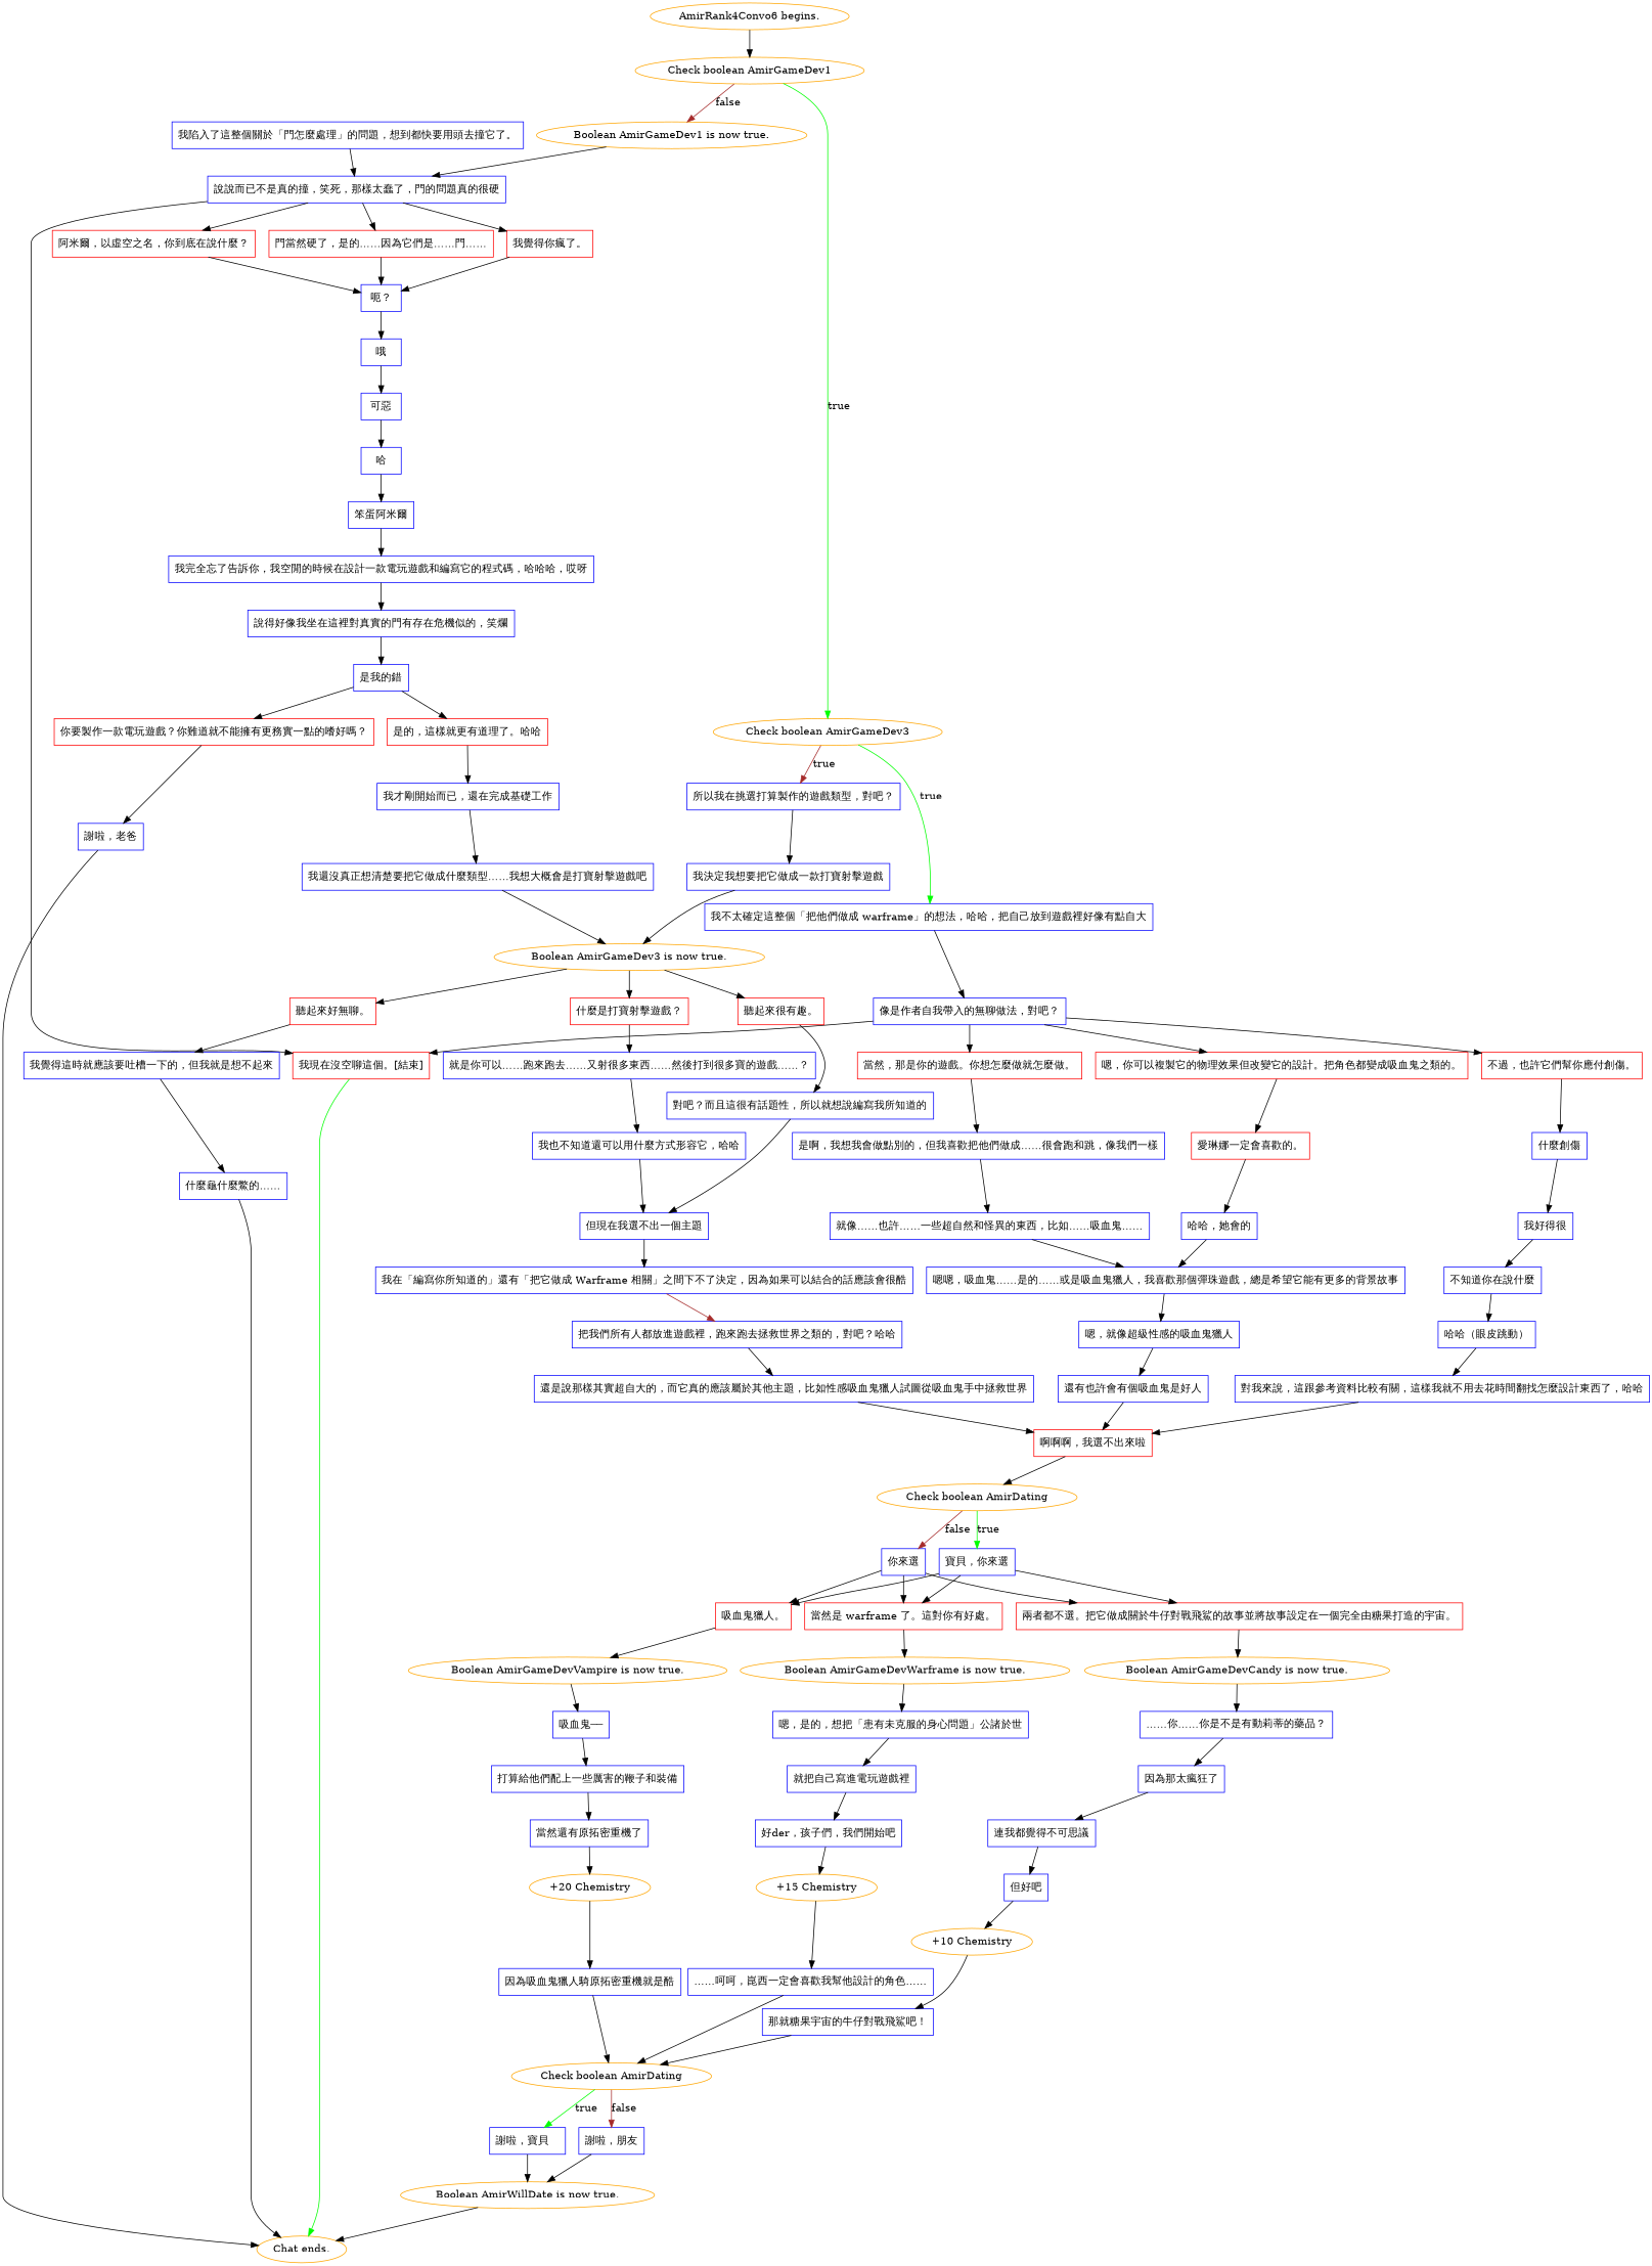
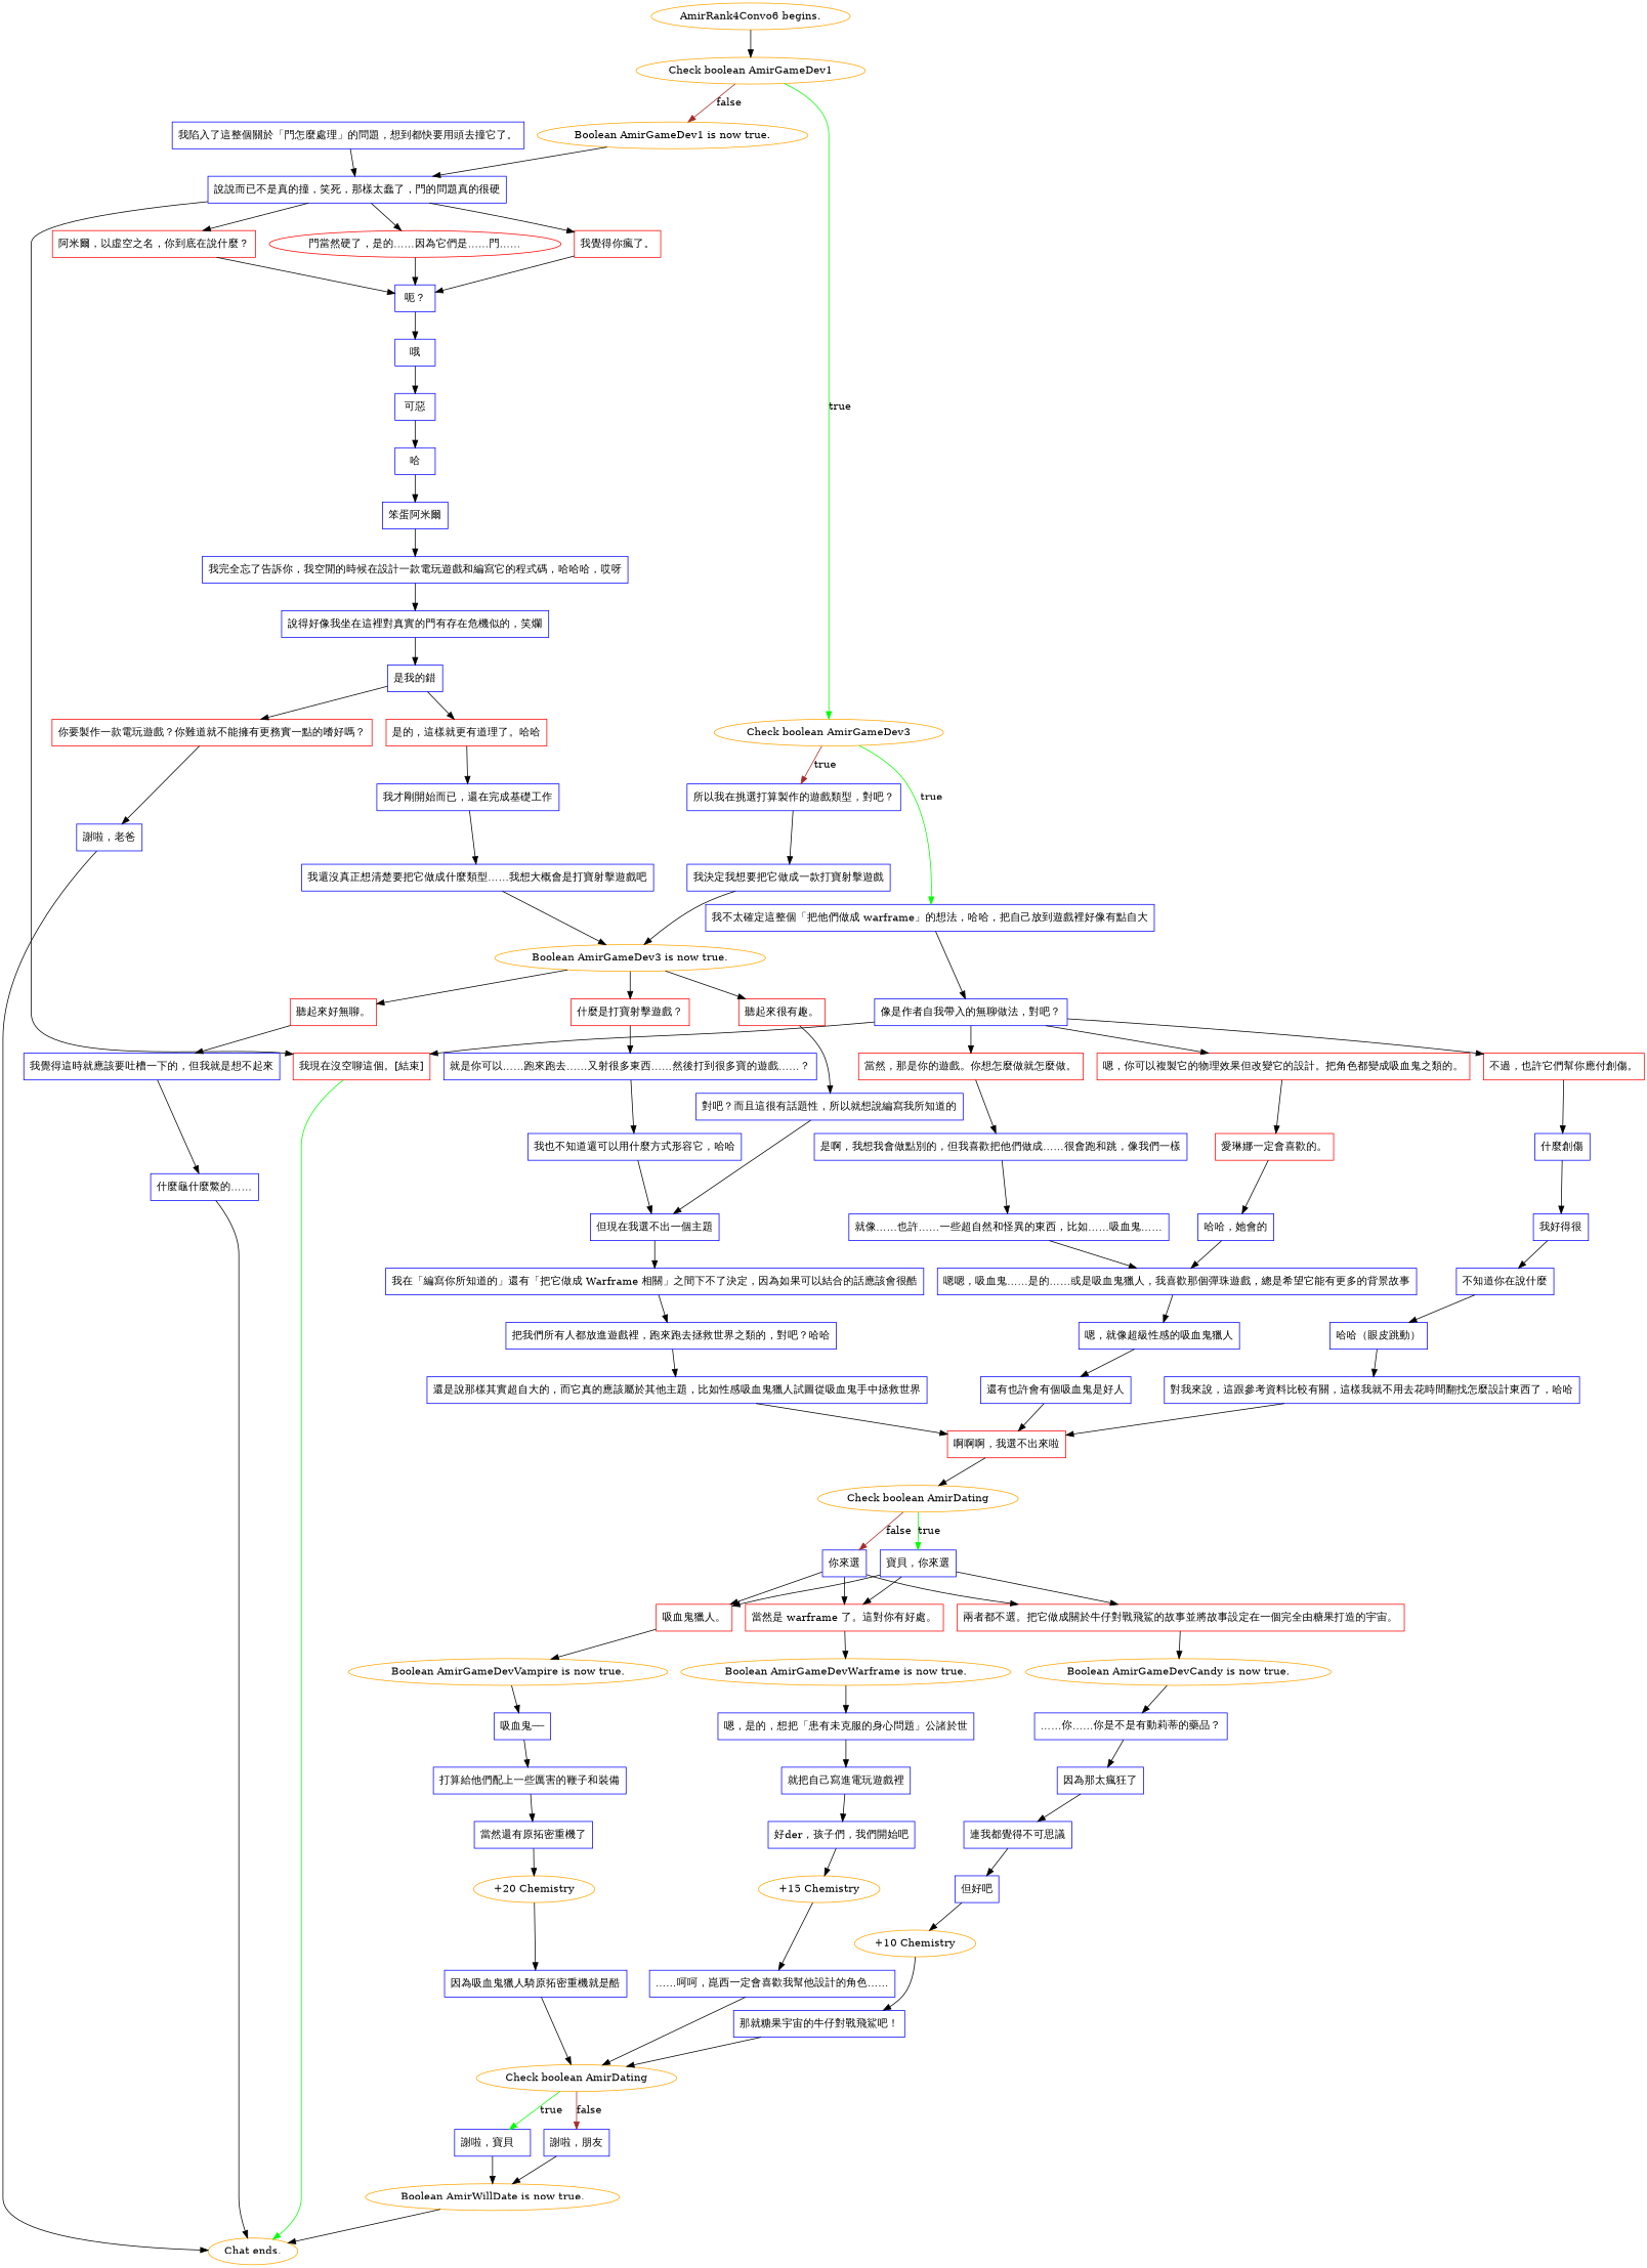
  digraph {
    node [color=blue shape=box]
    "AmirRank4Convo6 begins." [color=orange shape=""]
    n2 [color=orange label="Check boolean AmirGameDev1" shape=""]
    n3 [color=orange label="Check boolean AmirGameDev3" shape=""]
    n4 [color=orange label="Boolean AmirGameDev1 is now true." shape=""]
    n5 [label="我不太確定這整個「把他們做成 warframe」的想法，哈哈，把自己放到遊戲裡好像有點自大"]
    n6 [label="所以我在挑選打算製作的遊戲類型，對吧？"]
    n7 [label="說說而已不是真的撞，笑死，那樣太蠢了，門的問題真的很硬"]
    n8 [label="像是作者自我帶入的無聊做法，對吧？"]
    n9 [label="我決定我想要把它做成一款打寶射擊遊戲"]
    n10 [label="我陷入了這整個關於「門怎麼處理」的問題，想到都快要用頭去撞它了。"]
    n11 [color=red label="嗯，你可以複製它的物理效果但改變它的設計。把角色都變成吸血鬼之類的。"]
    n12 [color=red label="當然，那是你的遊戲。你想怎麼做就怎麼做。"]
    n13 [color=red label="不過，也許它們幫你應付創傷。"]
    n14 [color=red label="我現在沒空聊這個。[結束]"]
    n15 [color=orange label="Boolean AmirGameDev3 is now true." shape=""]
    n16 [color=red label="阿米爾，以虛空之名，你到底在說什麼？"]
-   n17 [color=red label="門當然硬了，是的……因為它們是……門……"]
+   n17 [color=red label="門當然硬了，是的……因為它們是……門……" shape=ellipse]
    n18 [color=red label="我覺得你瘋了。"]
    n19 [color=red label="愛琳娜一定會喜歡的。"]
    n20 [label="是啊，我想我會做點別的，但我喜歡把他們做成……很會跑和跳，像我們一樣"]
    n21 [label="什麼創傷"]
    "Chat ends." [color=orange shape=""]
    n23 [color=red label="聽起來很有趣。"]
    n24 [color=red label="什麼是打寶射擊遊戲？"]
    n25 [color=red label="聽起來好無聊。"]
    n26 [label="呃？"]
    n27 [label="哈哈，她會的"]
    n28 [label="就像……也許……一些超自然和怪異的東西，比如……吸血鬼……"]
    n29 [label="我好得很"]
    n30 [label="對吧？而且這很有話題性，所以就想說編寫我所知道的"]
    n31 [label="就是你可以……跑來跑去……又射很多東西……然後打到很多寶的遊戲……？"]
    n32 [label="我覺得這時就應該要吐槽一下的，但我就是想不起來"]
    n33 [label="哦"]
    n34 [label="嗯嗯，吸血鬼……是的……或是吸血鬼獵人，我喜歡那個彈珠遊戲，總是希望它能有更多的背景故事"]
    n35 [label="不知道你在說什麼"]
    n36 [label="但現在我選不出一個主題"]
    n37 [label="我也不知道還可以用什麼方式形容它，哈哈"]
    n38 [label="什麼龜什麼鱉的……"]
    n39 [label="可惡"]
    n40 [label="嗯，就像超級性感的吸血鬼獵人"]
    n41 [label="哈哈（眼皮跳動）"]
    n42 [label="我在「編寫你所知道的」還有「把它做成 Warframe 相關」之間下不了決定，因為如果可以結合的話應該會很酷"]
    n43 [label="哈"]
    n44 [label="還有也許會有個吸血鬼是好人"]
    n45 [label="對我來說，這跟參考資料比較有關，這樣我就不用去花時間翻找怎麼設計東西了，哈哈"]
    n46 [label="把我們所有人都放進遊戲裡，跑來跑去拯救世界之類的，對吧？哈哈"]
    n47 [label="笨蛋阿米爾"]
    n48 [color=red label="啊啊啊，我選不出來啦"]
    n49 [label="還是說那樣其實超自大的，而它真的應該屬於其他主題，比如性感吸血鬼獵人試圖從吸血鬼手中拯救世界"]
    n50 [label="我完全忘了告訴你，我空閒的時候在設計一款電玩遊戲和編寫它的程式碼，哈哈哈，哎呀"]
    n51 [color=orange label="Check boolean AmirDating" shape=""]
    n52 [label="說得好像我坐在這裡對真實的門有存在危機似的，笑爛"]
    n53 [label="寶貝，你來選"]
    n54 [label="你來選"]
    n55 [label="是我的錯"]
    n56 [color=red label="吸血鬼獵人。"]
    n57 [color=red label="當然是 warframe 了。這對你有好處。"]
    n58 [color=red label="兩者都不選。把它做成關於牛仔對戰飛鯊的故事並將故事設定在一個完全由糖果打造的宇宙。"]
    n59 [color=red label="是的，這樣就更有道理了。哈哈"]
    n60 [color=red label="你要製作一款電玩遊戲？你難道就不能擁有更務實一點的嗜好嗎？"]
    n61 [color=orange label="Boolean AmirGameDevVampire is now true." shape=""]
    n62 [color=orange label="Boolean AmirGameDevWarframe is now true." shape=""]
    n63 [color=orange label="Boolean AmirGameDevCandy is now true." shape=""]
    n64 [label="我才剛開始而已，還在完成基礎工作"]
    n65 [label="謝啦，老爸"]
    n66 [label="吸血鬼──"]
    n67 [label="嗯，是的，想把「患有未克服的身心問題」公諸於世"]
    n68 [label="……你……你是不是有動莉蒂的藥品？"]
    n69 [label="我還沒真正想清楚要把它做成什麼類型……我想大概會是打寶射擊遊戲吧"]
    n70 [label="打算給他們配上一些厲害的鞭子和裝備"]
    n71 [label="就把自己寫進電玩遊戲裡"]
    n72 [label="因為那太瘋狂了"]
    n73 [label="當然還有原拓密重機了"]
    n74 [label="好der，孩子們，我們開始吧"]
    n75 [label="連我都覺得不可思議"]
    n76 [color=orange label="+20 Chemistry" shape=""]
    n77 [color=orange label="+15 Chemistry" shape=""]
    n78 [label="但好吧"]
    n79 [label="因為吸血鬼獵人騎原拓密重機就是酷"]
    n80 [label="……呵呵，崑西一定會喜歡我幫他設計的角色……"]
    n81 [color=orange label="+10 Chemistry" shape=""]
    n82 [color=orange label="Check boolean AmirDating" shape=""]
    n83 [label="那就糖果宇宙的牛仔對戰飛鯊吧！"]
    n84 [label="謝啦，寶貝　"]
    n85 [label="謝啦，朋友"]
    n86 [color=orange label="Boolean AmirWillDate is now true." shape=""]
    "AmirRank4Convo6 begins." -> n2
    n2 -> n3 [color=green label=true]
    n2 -> n4 [color=brown label=false]
    n3 -> n5 [color=green label=true]
    n3 -> n6 [color=brown label=true]
    n4 -> n7
    n5 -> n8
    n6 -> n9
    n7 -> n14
    n7 -> n16
    n7 -> n17
    n7 -> n18
    n8 -> n11
    n8 -> n12
    n8 -> n13
    n8 -> n14
    n9 -> n15
    n10 -> n7
    n11 -> n19
    n12 -> n20
    n13 -> n21
    n14 -> "Chat ends." [color=green]
    n15 -> n23
    n15 -> n24
    n15 -> n25
    n16 -> n26
    n17 -> n26
    n18 -> n26
    n19 -> n27
    n20 -> n28
    n21 -> n29
    n23 -> n30
    n24 -> n31
    n25 -> n32
    n26 -> n33
    n27 -> n34
    n28 -> n34
    n29 -> n35
    n30 -> n36
    n31 -> n37
    n32 -> n38
    n33 -> n39
    n34 -> n40
    n35 -> n41
    n36 -> n42
    n37 -> n36
    n38 -> "Chat ends."
    n39 -> n43
    n40 -> n44
    n41 -> n45
-   n42 -> n46 [color=brown]
+   n42 -> n46
    n43 -> n47
    n44 -> n48
    n45 -> n48
    n46 -> n49
    n47 -> n50
    n48 -> n51
    n49 -> n48
    n50 -> n52
    n51 -> n53 [color=green label=true]
    n51 -> n54 [color=brown label=false]
    n52 -> n55
    n53 -> n56
    n53 -> n57
    n53 -> n58
    n54 -> n56
    n54 -> n57
    n54 -> n58
    n55 -> n59
    n55 -> n60
    n56 -> n61
    n57 -> n62
    n58 -> n63
    n59 -> n64
    n60 -> n65
    n61 -> n66
    n62 -> n67
    n63 -> n68
    n64 -> n69
    n65 -> "Chat ends."
    n66 -> n70
    n67 -> n71
    n68 -> n72
    n69 -> n15
    n70 -> n73
    n71 -> n74
    n72 -> n75
    n73 -> n76
    n74 -> n77
    n75 -> n78
    n76 -> n79
    n77 -> n80
    n78 -> n81
    n79 -> n82
    n80 -> n82
    n81 -> n83
    n82 -> n84 [color=green label=true]
    n82 -> n85 [color=brown label=false]
    n83 -> n82
    n84 -> n86
    n85 -> n86
    n86 -> "Chat ends."
  }
